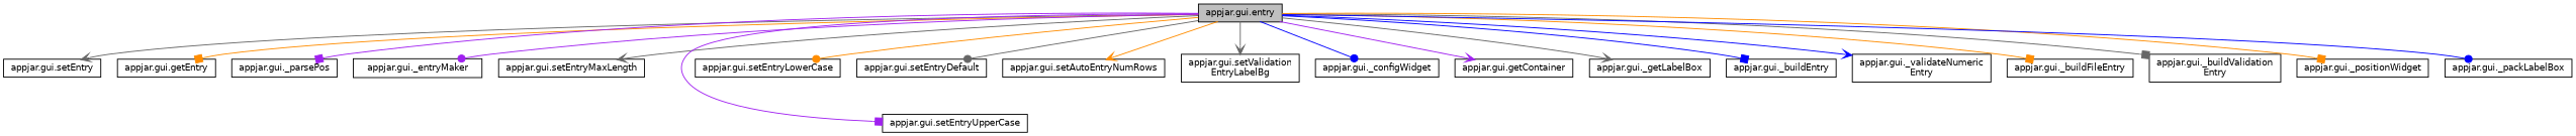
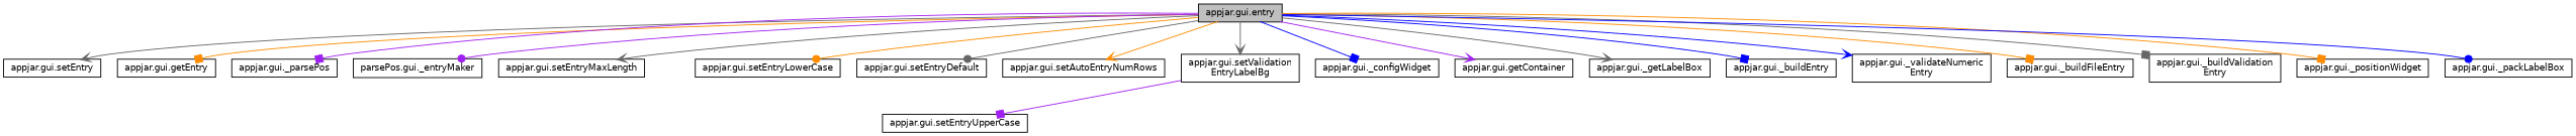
  digraph {
    rankdir=TB
    node [color=black fillcolor=white fontname=Helvetica fontsize=10 shape=record style=filled]
    edge [arrowhead=vee color=gray40 fontname=Helvetica fontsize=10 labelfontname=Helvetica labelfontsize=10 style=solid]
    n1 [fillcolor=grey75 fontcolor=black height=0.2 label="appjar.gui.entry" width=0.4]
    n2 [height=0.2 label="appjar.gui.setEntry" width=0.4]
    n3 [height=0.2 label="appjar.gui.getEntry" width=0.4]
    n4 [height=0.2 label="appjar.gui._parsePos" width=0.4]
-   n5 [height=0.2 label="appjar.gui._entryMaker" width=0.4]
+   n5 [height=0.2 label="parsePos.gui._entryMaker" width=0.4]
    n6 [height=0.2 label="appjar.gui.setEntryMaxLength" width=0.4]
    n7 [height=0.2 label="appjar.gui.setEntryUpperCase" width=0.4]
    n8 [height=0.2 label="appjar.gui.setEntryLowerCase" width=0.4]
    n9 [height=0.2 label="appjar.gui.setEntryDefault" width=0.4]
    n10 [height=0.2 label="appjar.gui.setAutoEntryNumRows" width=0.4]
    n11 [height=0.2 label="appjar.gui.setValidation\lEntryLabelBg" width=0.4]
    n12 [height=0.2 label="appjar.gui._configWidget" width=0.4]
    n13 [height=0.2 label="appjar.gui.getContainer" width=0.4]
    n14 [height=0.2 label="appjar.gui._getLabelBox" width=0.4]
    n15 [height=0.2 label="appjar.gui._buildEntry" width=0.4]
    n16 [height=0.2 label="appjar.gui._validateNumeric\lEntry" width=0.4]
    n17 [height=0.2 label="appjar.gui._buildFileEntry" width=0.4]
    n18 [height=0.2 label="appjar.gui._buildValidation\lEntry" width=0.4]
    n19 [height=0.2 label="appjar.gui._positionWidget" width=0.4]
    n20 [height=0.2 label="appjar.gui._packLabelBox" width=0.4]
    n1 -> n2
    n1 -> n3 [arrowhead=box color=darkorange]
    n1 -> n4 [arrowhead=box color=purple]
    n1 -> n5 [arrowhead=dot color=purple]
    n1 -> n6
-   n1 -> n7 [arrowhead=box color=purple]
+   n11 -> n7 [arrowhead=box color=purple]
    n1 -> n8 [arrowhead=dot color=darkorange]
    n1 -> n9 [arrowhead=dot]
    n1 -> n10 [color=darkorange]
    n1 -> n11
-   n1 -> n12 [arrowhead=dot color=blue]
+   n1 -> n12 [arrowhead=box color=blue]
    n1 -> n13 [color=purple]
    n1 -> n14
    n1 -> n15 [arrowhead=box color=blue]
    n1 -> n16 [color=blue]
    n1 -> n17 [arrowhead=box color=darkorange]
    n1 -> n18 [arrowhead=box]
    n1 -> n19 [arrowhead=box color=darkorange]
    n1 -> n20 [arrowhead=dot color=blue]
  }
